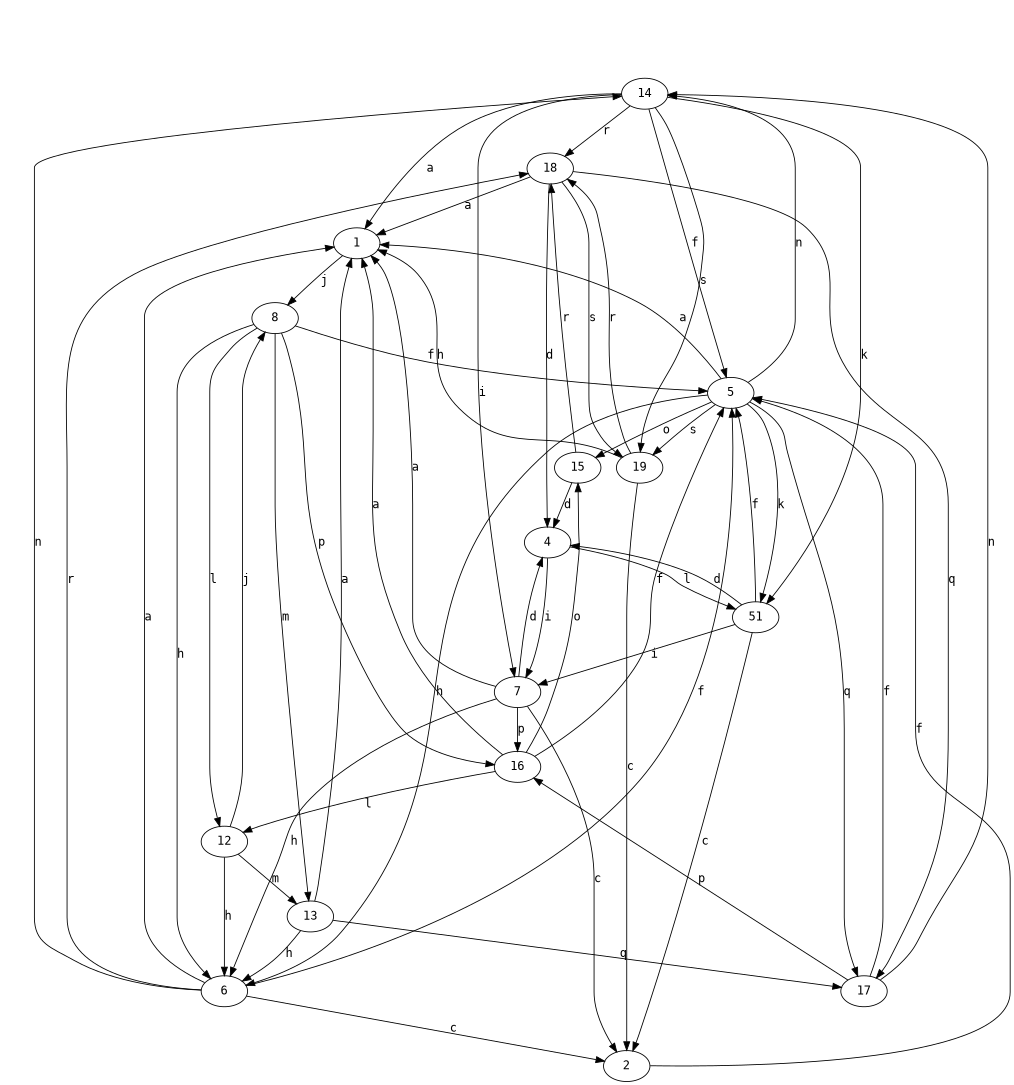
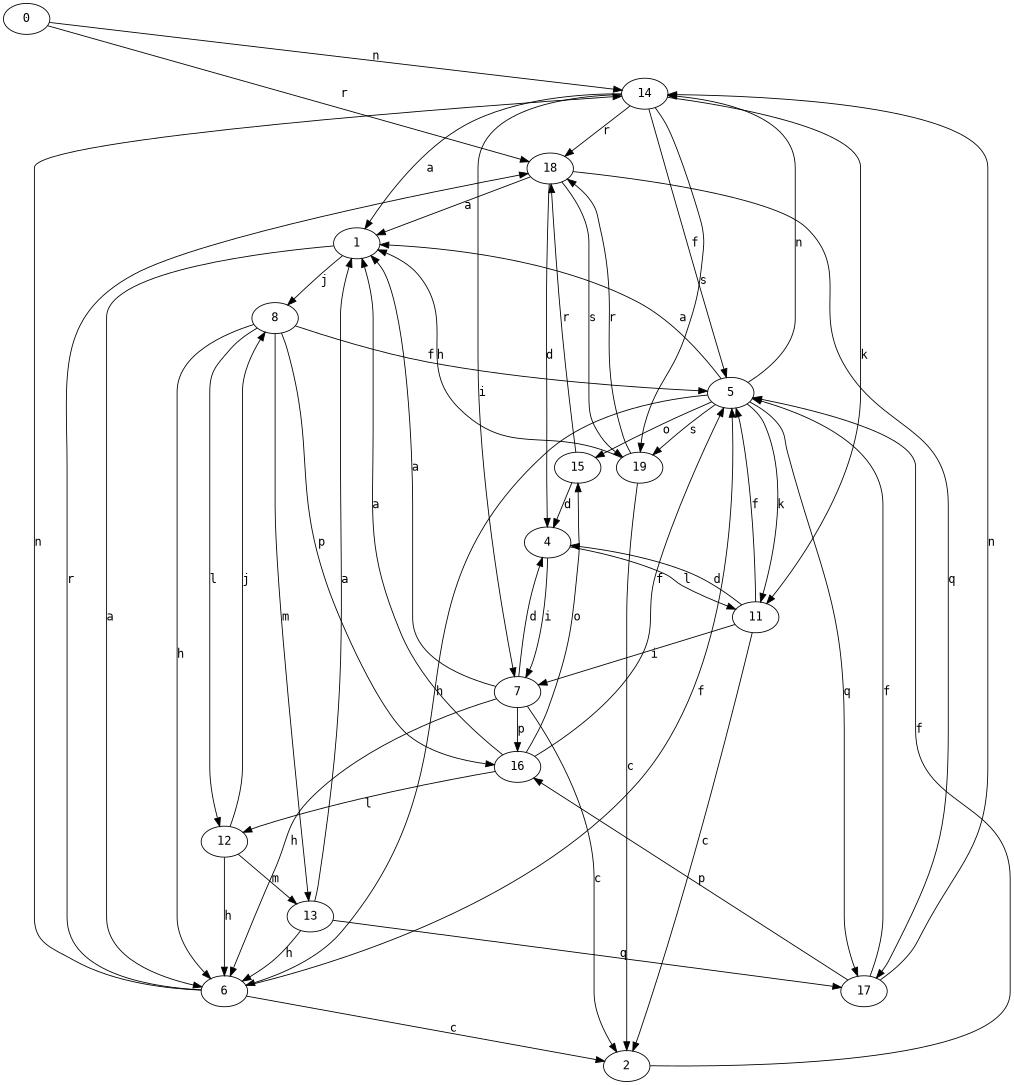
  strict digraph {
    fontname="DejaVu Sans Mono"
    node [fontname="DejaVu Sans Mono"]
    edge [fontname="DejaVu Sans Mono"]
+   0
    14
    18
    1
    5
    7
-   11 [label=51]
+   11
    19
    4
    17
    8
    6
    16
    12
    13
    2
    15
+   0 -> 14 [label=n]
+   0 -> 18 [label=r]
    14 -> 18 [label=r]
    14 -> 1 [label=a]
    14 -> 5 [label=f]
    14 -> 7 [label=i]
    14 -> 11 [label=k]
    14 -> 19 [label=s]
    18 -> 1 [label=a]
    18 -> 19 [label=s]
    18 -> 4 [label=d]
    18 -> 17 [label=q]
    1 -> 8 [label=j]
    5 -> 14 [label=n]
    5 -> 1 [label=a]
    5 -> 11 [label=k]
    5 -> 19 [label=s]
    5 -> 17 [label=q]
    5 -> 6 [label=h]
    5 -> 15 [label=o]
    7 -> 1 [label=a]
    7 -> 4 [label=d]
    7 -> 6 [label=h]
    7 -> 16 [label=p]
    7 -> 2 [label=c]
    11 -> 5 [label=f]
    11 -> 7 [label=i]
    11 -> 4 [label=d]
    11 -> 2 [label=c]
    19 -> 18 [label=r]
    19 -> 1 [label=h]
    19 -> 2 [label=c]
    4 -> 7 [label=i]
    4 -> 11 [label=l]
    17 -> 14 [label=n]
    17 -> 5 [label=f]
    17 -> 16 [label=p]
    8 -> 5 [label=f]
    8 -> 6 [label=h]
    8 -> 16 [label=p]
    8 -> 12 [label=l]
    8 -> 13 [label=m]
    6 -> 14 [label=n]
    6 -> 18 [label=r]
-   6 -> 1 [label=a]
+   1 -> 6 [label=a]
    6 -> 5 [label=f]
    6 -> 2 [label=c]
    16 -> 1 [label=a]
    16 -> 5 [label=f]
    16 -> 12 [label=l]
    16 -> 15 [label=o]
    12 -> 8 [label=j]
    12 -> 6 [label=h]
    12 -> 13 [label=m]
    13 -> 1 [label=a]
    13 -> 17 [label=q]
    13 -> 6 [label=h]
    2 -> 5 [label=f]
    15 -> 18 [label=r]
    15 -> 4 [label=d]
  }
